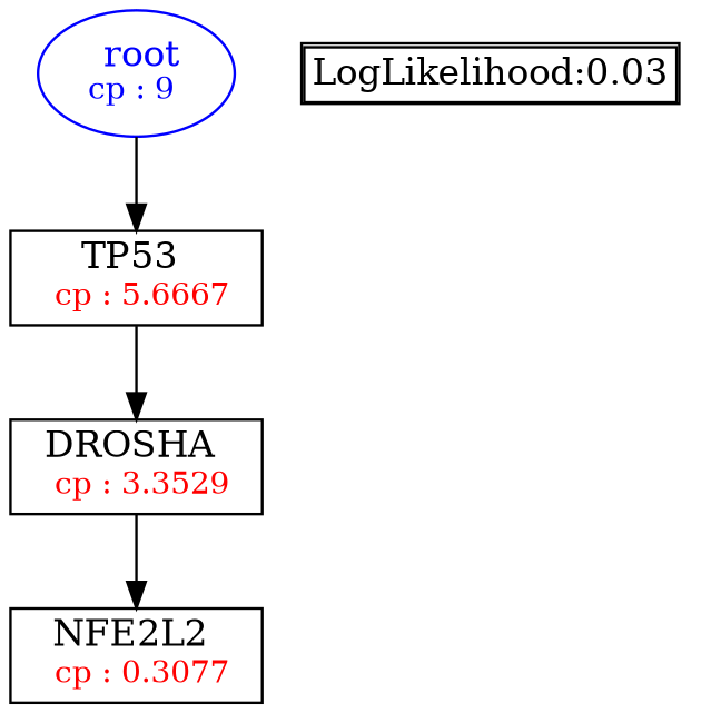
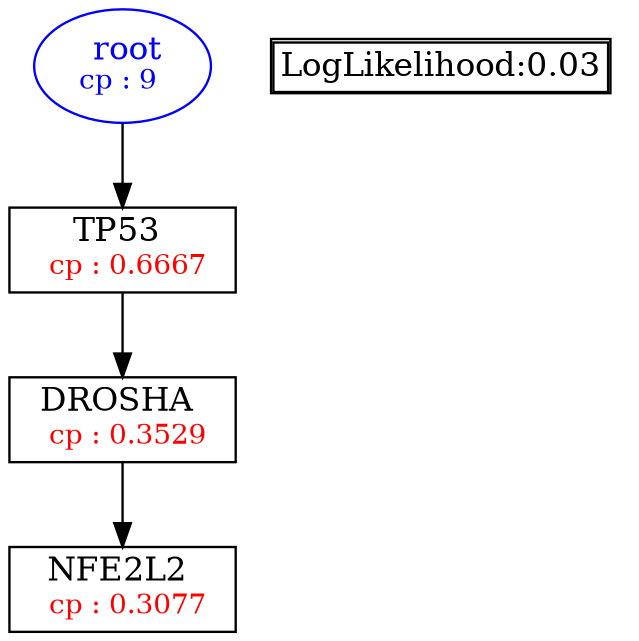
  digraph {
    fontname="DejaVu Serif"
    fontsize=10
    node [fontname="DejaVu Serif" shape=box]
    edge [fontname="DejaVu Serif"]
    n1 [color=Blue label=<<font color='Blue'> root</font><br/><font color='Blue' POINT-SIZE='12'>cp : 9 </font>> shape=oval]
-   n2 [label=<TP53 <br/> <font color='Red' POINT-SIZE='12'> cp : 5.6667 </font>>]
-   n3 [label=<DROSHA <br/> <font color='Red' POINT-SIZE='12'> cp : 3.3529 </font>>]
+   n2 [label=<TP53 <br/> <font color='Red' POINT-SIZE='12'> cp : 0.6667 </font>>]
+   n3 [label=<DROSHA <br/> <font color='Red' POINT-SIZE='12'> cp : 0.3529 </font>>]
    n4 [label=<NFE2L2 <br/> <font color='Red' POINT-SIZE='12'> cp : 0.3077 </font>>]
    n5 [label=<<TABLE BORDER="1" CELLBORDER="1" CELLSPACING="0" >     <TR><TD ALIGN="LEFT">LogLikelihood:0.03</TD></TR>     </TABLE>> shape=plaintext]
    n1 -> n2
    n2 -> n3
    n3 -> n4
  }
